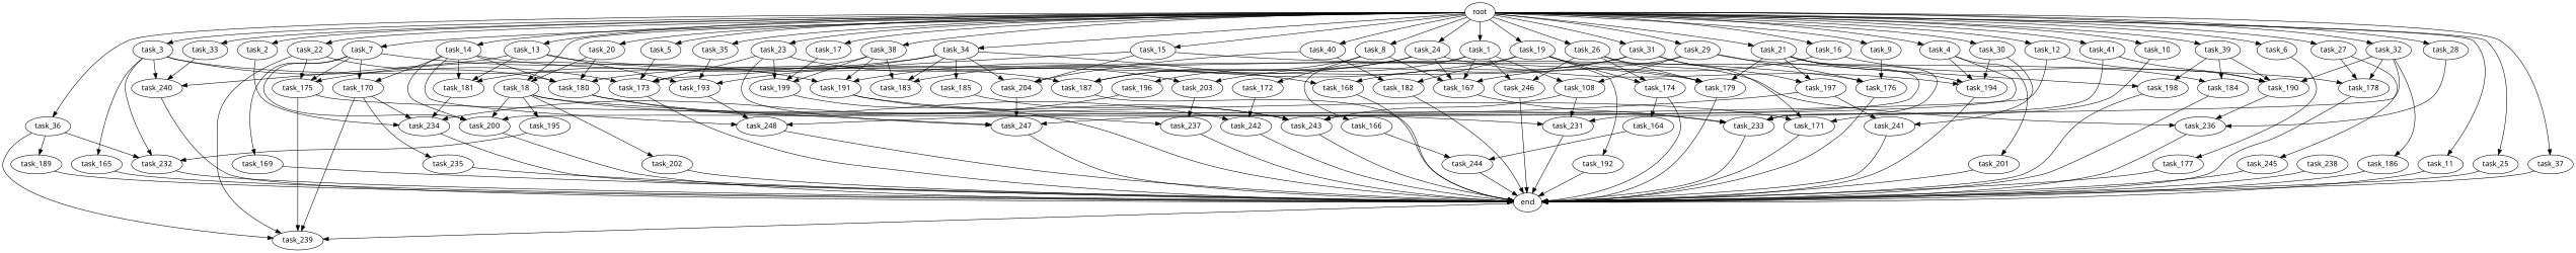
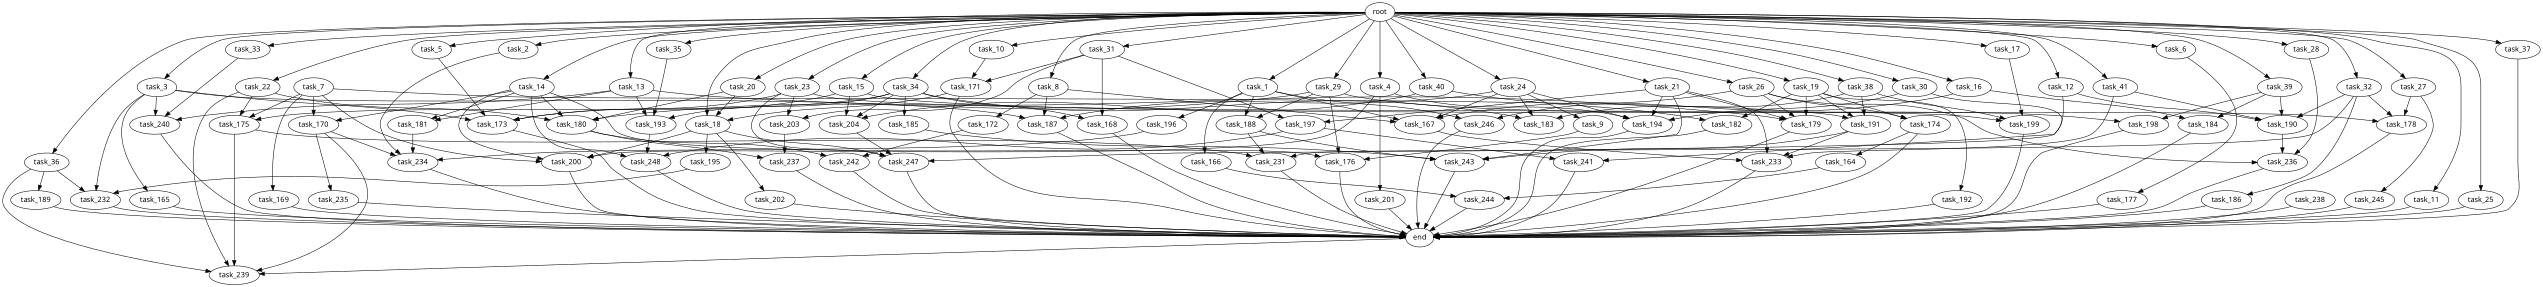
  digraph {
    fontname="Noto Sans"
    node [fontname="Noto Sans"]
    edge [fontname="Noto Sans"]
    root
    task_1
    task_2
    task_3
    task_4
    task_5
    task_6
    task_7
    task_8
    task_9
    task_10
    task_11
    task_12
    task_13
    task_14
    task_15
    task_16
    task_17
    task_18
    task_19
    task_20
    task_21
    task_22
    task_23
    task_24
    task_25
    task_26
    task_27
    task_28
    task_29
    task_30
    task_31
    task_32
    task_33
    task_34
    task_35
    task_36
    task_37
    task_38
    task_39
    task_40
    task_41
    task_166
    task_167
-   task_188 [label=task_108]
+   task_188
    task_196
    task_246
    task_234
    task_165
    task_173
    task_187
    task_232
    task_240
    task_194
    task_200
    task_201
    task_177
    task_169
    task_170
    task_175
    task_191
    task_172
    task_176
    task_171
    end
    task_190
    task_247
    task_179
    task_181
    task_193
    task_180
    task_248
    task_178
    task_204
    task_184
    task_199
    task_195
    task_202
    task_174
    task_182
    task_192
    task_197
    task_233
    task_243
    task_239
    task_203
    task_183
    task_236
    task_245
    task_198
    task_241
    task_168
    task_186
    task_231
    task_185
    task_189
    task_244
    task_235
    task_242
    task_164
    task_237
    task_238
    root -> task_1
    root -> task_2
    root -> task_3
    root -> task_4
    root -> task_5
    root -> task_6
-   root -> task_7
    root -> task_8
-   root -> task_9
+   task_24 -> task_9
    root -> task_10
    root -> task_11
    root -> task_12
    root -> task_13
    root -> task_14
    root -> task_15
    root -> task_16
    root -> task_17
    root -> task_18
    root -> task_19
    root -> task_20
    root -> task_21
    root -> task_22
    root -> task_23
    root -> task_24
    root -> task_25
    root -> task_26
    root -> task_27
    root -> task_28
    root -> task_29
    root -> task_30
    root -> task_31
    root -> task_32
    root -> task_33
    root -> task_34
    root -> task_35
    root -> task_36
    root -> task_37
    root -> task_38
    root -> task_39
    root -> task_40
    root -> task_41
    task_1 -> task_166
    task_1 -> task_167
    task_1 -> task_188
    task_1 -> task_196
    task_1 -> task_246
    task_2 -> task_234
    task_3 -> task_165
    task_3 -> task_173
    task_3 -> task_187
    task_3 -> task_232
    task_3 -> task_240
    task_4 -> task_194
    task_4 -> task_200
    task_4 -> task_201
    task_5 -> task_173
    task_6 -> task_177
    task_7 -> task_200
    task_7 -> task_169
    task_7 -> task_170
    task_7 -> task_175
    task_7 -> task_191
    task_8 -> task_167
    task_8 -> task_187
    task_8 -> task_172
    task_9 -> task_176
    task_10 -> task_171
    task_11 -> end
    task_12 -> task_190
    task_12 -> task_247
    task_13 -> task_240
    task_13 -> task_179
    task_13 -> task_181
    task_13 -> task_193
    task_14 -> task_200
    task_14 -> task_170
    task_14 -> task_176
    task_14 -> task_181
    task_14 -> task_180
    task_14 -> task_248
    task_15 -> task_173
    task_15 -> task_178
    task_15 -> task_204
    task_16 -> task_167
    task_16 -> task_184
    task_17 -> task_199
    task_18 -> task_200
-   task_18 -> task_171
+   task_171 -> task_18
    task_18 -> task_247
    task_18 -> task_195
    task_18 -> task_202
    task_19 -> task_191
    task_19 -> task_179
    task_19 -> task_174
    task_19 -> task_182
    task_19 -> task_192
    task_20 -> task_18
    task_20 -> task_180
    task_21 -> task_194
    task_21 -> task_179
    task_21 -> task_197
    task_21 -> task_233
    task_21 -> task_243
    task_22 -> task_175
    task_22 -> task_180
    task_22 -> task_239
    task_23 -> task_173
    task_23 -> task_247
    task_23 -> task_199
    task_23 -> task_203
    task_24 -> task_167
    task_24 -> task_187
    task_24 -> task_194
    task_24 -> task_183
    task_25 -> end
    task_26 -> task_246
    task_26 -> task_179
    task_26 -> task_174
    task_26 -> task_236
    task_27 -> task_178
    task_27 -> task_245
    task_28 -> task_236
    task_29 -> task_188
    task_29 -> task_176
    task_29 -> task_180
    task_29 -> task_198
    task_30 -> task_194
    task_30 -> task_241
    task_31 -> task_171
    task_31 -> task_197
    task_31 -> task_203
    task_31 -> task_168
    task_32 -> task_190
    task_32 -> task_178
    task_32 -> task_186
    task_32 -> task_231
    task_33 -> task_240
    task_34 -> task_175
    task_34 -> task_193
    task_34 -> task_204
    task_34 -> task_183
    task_34 -> task_168
    task_34 -> task_185
    task_35 -> task_193
    task_36 -> task_232
    task_36 -> task_239
    task_36 -> task_189
    task_37 -> end
    task_38 -> task_191
-   task_38 -> task_181
    task_38 -> task_199
    task_38 -> task_183
    task_39 -> task_190
    task_39 -> task_184
    task_39 -> task_198
    task_40 -> task_204
    task_40 -> task_182
    task_41 -> task_190
    task_41 -> task_233
    task_166 -> task_244
    task_167 -> task_233
    task_188 -> task_243
    task_188 -> task_231
    task_196 -> task_234
    task_246 -> end
    task_234 -> end
    task_165 -> end
    task_173 -> end
    task_187 -> end
    task_232 -> end
    task_240 -> end
    task_194 -> end
    task_200 -> end
    task_201 -> end
    task_177 -> end
    task_169 -> end
    task_170 -> task_234
    task_170 -> task_239
    task_170 -> task_235
    task_175 -> task_239
    task_175 -> task_231
    task_191 -> task_233
    task_191 -> task_243
    task_172 -> task_242
    task_176 -> end
    task_171 -> end
    end -> task_239
    task_190 -> task_236
    task_247 -> end
    task_179 -> end
    task_181 -> task_234
    task_193 -> task_248
    task_180 -> task_242
    task_180 -> task_237
    task_248 -> end
    task_178 -> end
    task_204 -> task_247
    task_184 -> end
    task_199 -> end
    task_195 -> task_232
    task_202 -> end
    task_174 -> end
    task_174 -> task_164
    task_182 -> end
    task_192 -> end
    task_197 -> task_248
    task_197 -> task_241
    task_233 -> end
    task_243 -> end
    task_203 -> task_237
    task_236 -> end
    task_245 -> end
    task_198 -> end
    task_241 -> end
    task_168 -> end
    task_186 -> end
    task_231 -> end
    task_185 -> task_243
    task_189 -> end
    task_244 -> end
    task_235 -> end
    task_242 -> end
    task_164 -> task_244
    task_237 -> end
    task_238 -> end
  }
